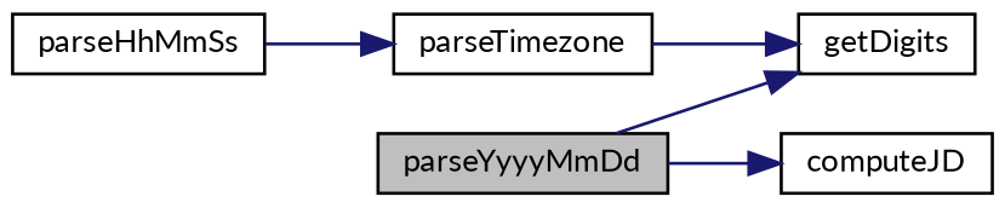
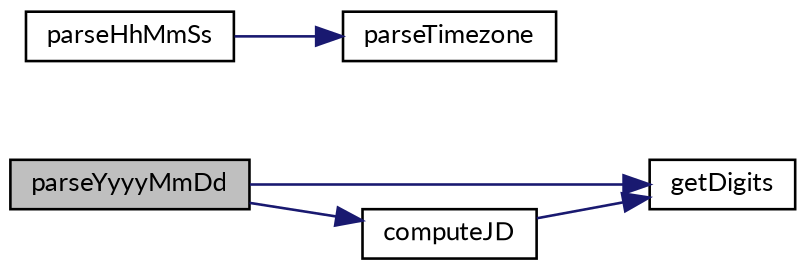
  digraph {
    fontname=Lato
    rankdir=LR
    node [color=black fillcolor=white fontname=Lato fontsize=10 shape=record style=filled]
    edge [color=midnightblue fontname=Lato fontsize=10 labelfontname=FreeSans labelfontsize=10 style=solid]
    n1 [fillcolor=grey75 fontcolor=black height=0.2 label=parseYyyyMmDd width=0.4]
    n2 [height=0.2 label=getDigits width=0.4]
    n3 [height=0.2 label=computeJD width=0.4]
    n4 [height=0.2 label=parseHhMmSs width=0.4]
    n5 [height=0.2 label=parseTimezone width=0.4]
    n1 -> n2
    n1 -> n3
    n4 -> n5
-   n5 -> n2
+   n3 -> n2
  }
